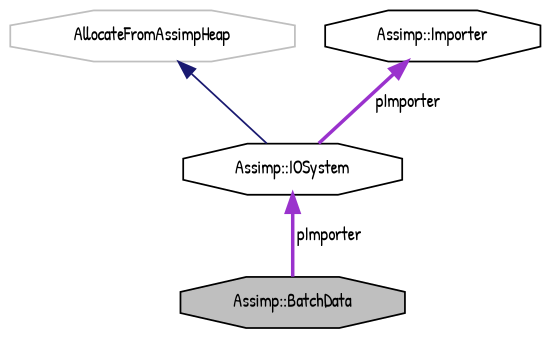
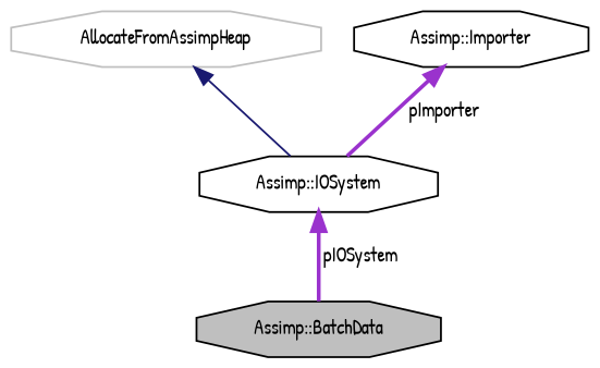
  digraph {
    fontname="Patrick Hand"
    node [color=black fillcolor=white fontname="Patrick Hand" fontsize=10 shape=octagon style=filled]
    edge [color=darkorchid3 dir=back fontname="Patrick Hand" fontsize=10 labelfontname=Helvetica labelfontsize=10 style=bold]
    n1 [fillcolor=grey75 fontcolor=black height=0.2 label="Assimp::BatchData" width=0.4]
    n2 [height=0.2 label="Assimp::IOSystem" width=0.4]
    n3 [color=grey75 height=0.2 label=AllocateFromAssimpHeap width=0.4]
    n4 [height=0.2 label="Assimp::Importer" width=0.4]
-   n2 -> n1 [label=" pImporter"]
+   n2 -> n1 [label=" pIOSystem"]
    n3 -> n2 [color=midnightblue style=solid]
    n4 -> n2 [label=" pImporter"]
  }
